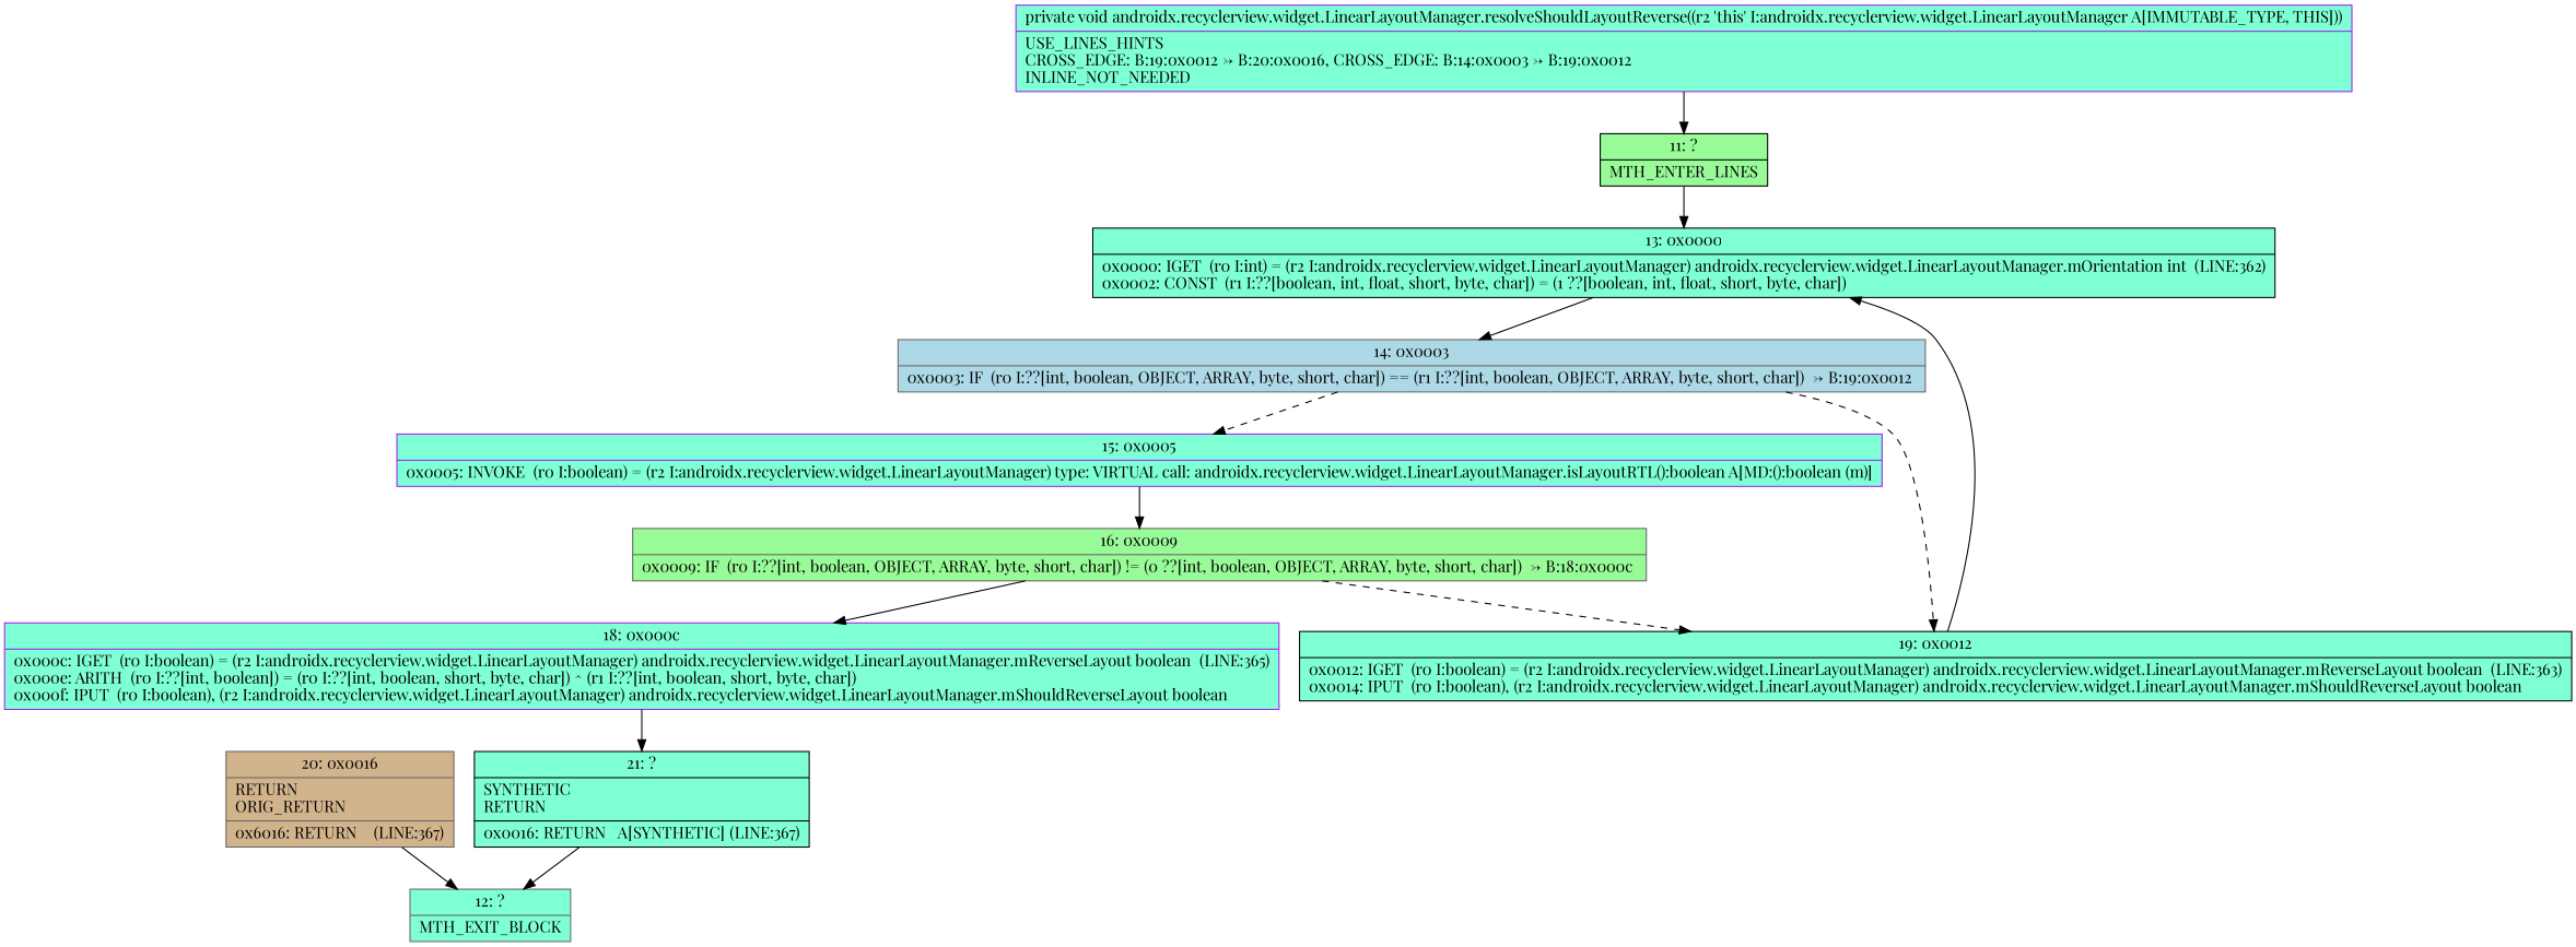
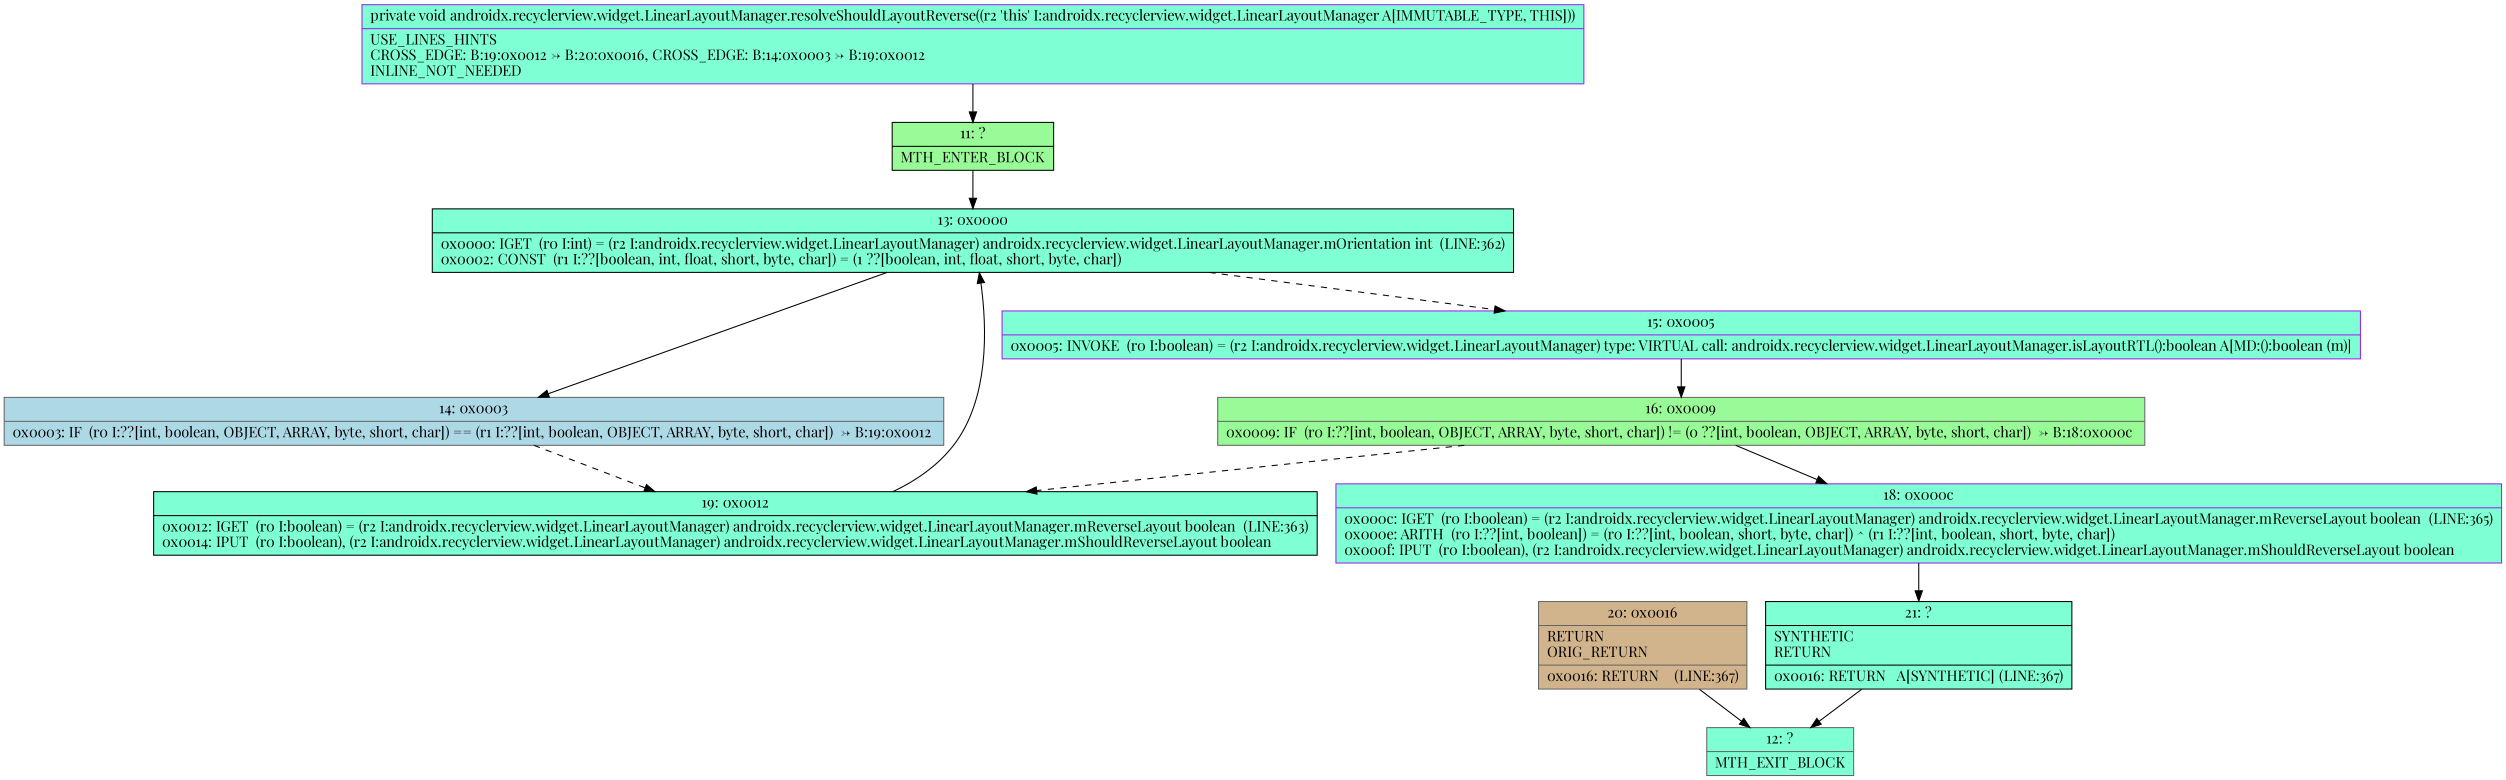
  digraph {
    fontname="Playfair Display"
    node [color=black fillcolor=aquamarine fontname="Playfair Display" shape=record style=filled]
    edge [fontname="Playfair Display"]
-   n1 [fillcolor=palegreen label="{11\:\ ?|MTH_ENTER_LINES\l}"]
+   n1 [fillcolor=palegreen label="{11\:\ ?|MTH_ENTER_BLOCK\l}"]
    n2 [label="{13\:\ 0x0000|0x0000: IGET  (r0 I:int) = (r2 I:androidx.recyclerview.widget.LinearLayoutManager) androidx.recyclerview.widget.LinearLayoutManager.mOrientation int  (LINE:362)\l0x0002: CONST  (r1 I:??[boolean, int, float, short, byte, char]) = (1 ??[boolean, int, float, short, byte, char]) \l}"]
    n3 [color=gray40 fillcolor=lightblue label="{14\:\ 0x0003|0x0003: IF  (r0 I:??[int, boolean, OBJECT, ARRAY, byte, short, char]) == (r1 I:??[int, boolean, OBJECT, ARRAY, byte, short, char])  \-\> B:19:0x0012 \l}"]
    n4 [color=purple label="{15\:\ 0x0005|0x0005: INVOKE  (r0 I:boolean) = (r2 I:androidx.recyclerview.widget.LinearLayoutManager) type: VIRTUAL call: androidx.recyclerview.widget.LinearLayoutManager.isLayoutRTL():boolean A[MD:():boolean (m)]\l}"]
    n5 [label="{19\:\ 0x0012|0x0012: IGET  (r0 I:boolean) = (r2 I:androidx.recyclerview.widget.LinearLayoutManager) androidx.recyclerview.widget.LinearLayoutManager.mReverseLayout boolean  (LINE:363)\l0x0014: IPUT  (r0 I:boolean), (r2 I:androidx.recyclerview.widget.LinearLayoutManager) androidx.recyclerview.widget.LinearLayoutManager.mShouldReverseLayout boolean \l}"]
    n6 [color=gray40 fillcolor=palegreen label="{16\:\ 0x0009|0x0009: IF  (r0 I:??[int, boolean, OBJECT, ARRAY, byte, short, char]) != (0 ??[int, boolean, OBJECT, ARRAY, byte, short, char])  \-\> B:18:0x000c \l}"]
    n7 [color=purple label="{18\:\ 0x000c|0x000c: IGET  (r0 I:boolean) = (r2 I:androidx.recyclerview.widget.LinearLayoutManager) androidx.recyclerview.widget.LinearLayoutManager.mReverseLayout boolean  (LINE:365)\l0x000e: ARITH  (r0 I:??[int, boolean]) = (r0 I:??[int, boolean, short, byte, char]) ^ (r1 I:??[int, boolean, short, byte, char]) \l0x000f: IPUT  (r0 I:boolean), (r2 I:androidx.recyclerview.widget.LinearLayoutManager) androidx.recyclerview.widget.LinearLayoutManager.mShouldReverseLayout boolean \l}"]
    n8 [label="{21\:\ ?|SYNTHETIC\lRETURN\l|0x0016: RETURN   A[SYNTHETIC] (LINE:367)\l}"]
    n9 [color=gray40 label="{12\:\ ?|MTH_EXIT_BLOCK\l}"]
-   n10 [color=gray40 fillcolor=tan label="{20\:\ 0x0016|RETURN\lORIG_RETURN\l|0x6016: RETURN    (LINE:367)\l}"]
+   n10 [color=gray40 fillcolor=tan label="{20\:\ 0x0016|RETURN\lORIG_RETURN\l|0x0016: RETURN    (LINE:367)\l}"]
    n11 [color=purple label="{private void androidx.recyclerview.widget.LinearLayoutManager.resolveShouldLayoutReverse((r2 'this' I:androidx.recyclerview.widget.LinearLayoutManager A[IMMUTABLE_TYPE, THIS]))  | USE_LINES_HINTS\lCROSS_EDGE: B:19:0x0012 \-\> B:20:0x0016, CROSS_EDGE: B:14:0x0003 \-\> B:19:0x0012\lINLINE_NOT_NEEDED\l}"]
    n1 -> n2
    n2 -> n3
-   n3 -> n4 [style=dashed]
+   n2 -> n4 [style=dashed]
    n3 -> n5 [style=dashed]
    n4 -> n6
    n5 -> n2
    n6 -> n5 [style=dashed]
    n6 -> n7
    n7 -> n8
    n8 -> n9
    n10 -> n9
    n11 -> n1
  }
